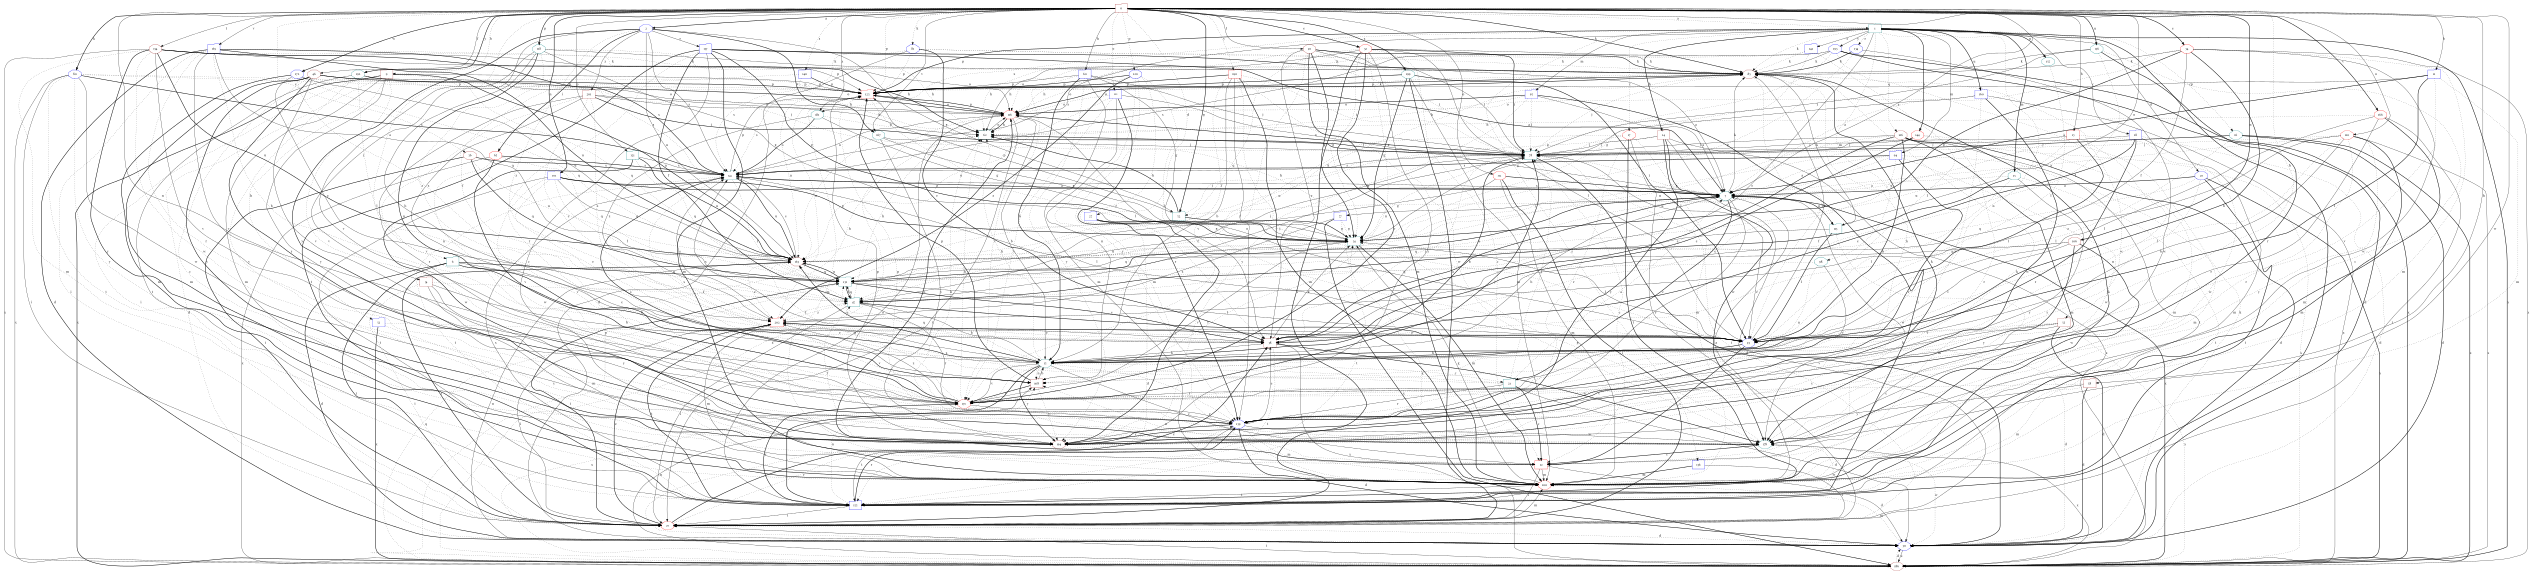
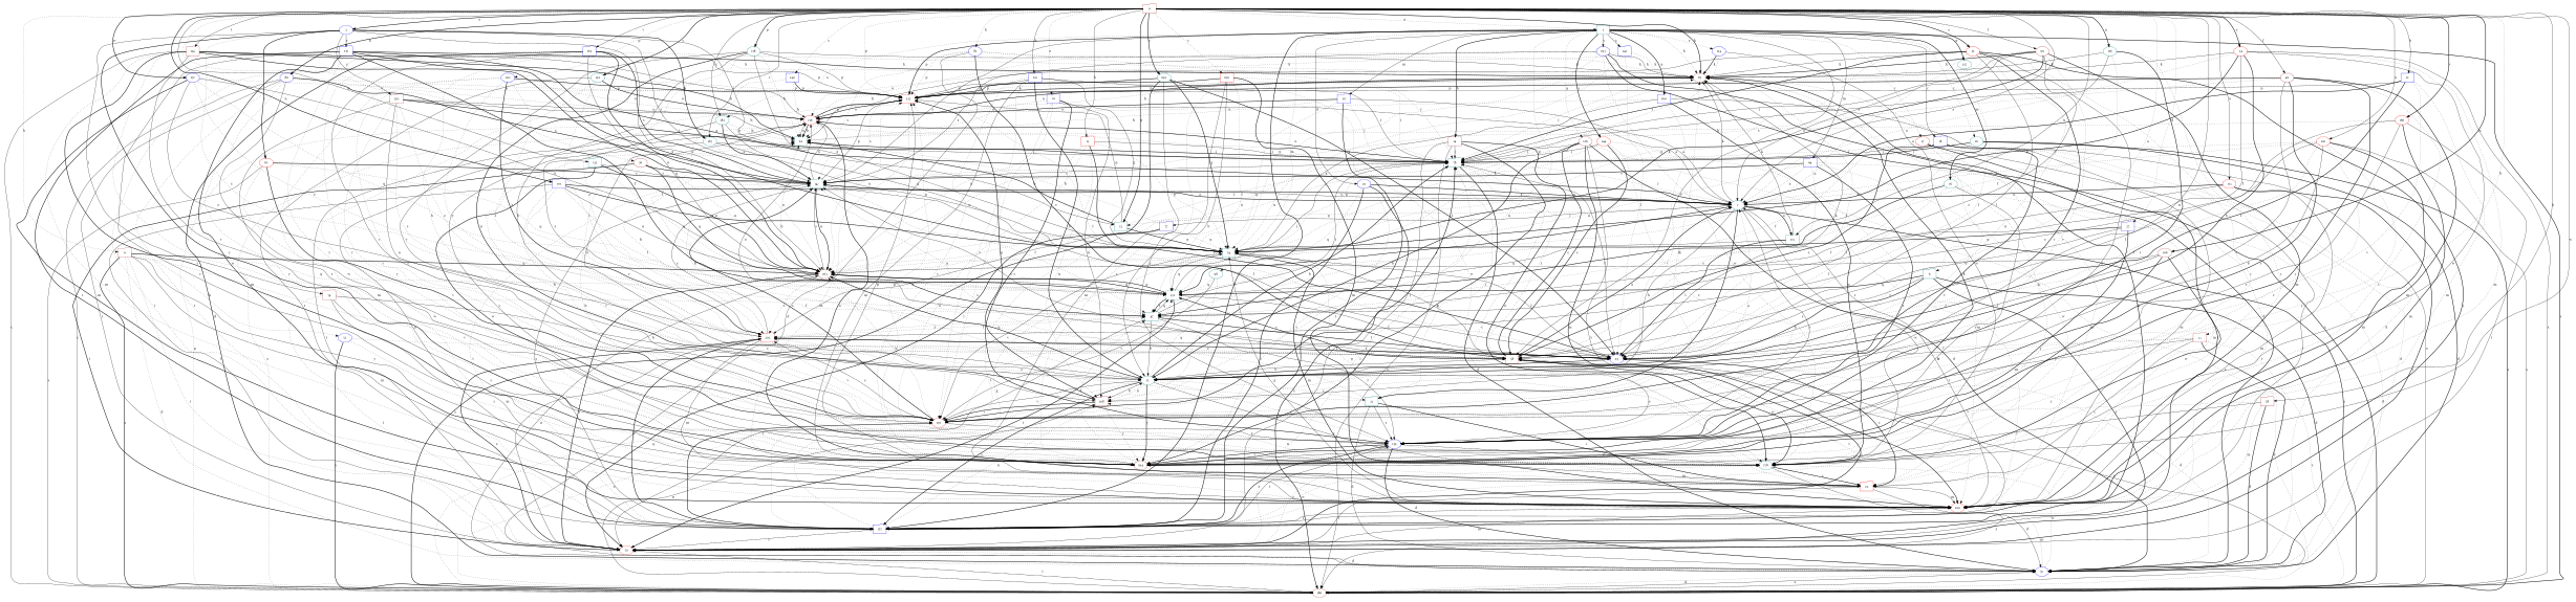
  strict digraph {
    fontname="Playfair Display"
    node [color=blue fontname="Playfair Display" shape=octagon]
    edge [fontname="Playfair Display" style=dotted]
    0 [color=brown shape=folder]
    1 [color=teal shape=folder]
    2
    6 [color=teal shape=folder]
    7 [color=teal]
    9 [color=brown shape=folder]
    11 [shape=folder]
    13 [color=red shape=folder]
    n9 [label=27 shape=folder]
    32 [color=red]
    34 [color=red]
    36 [color=brown]
    46 [color=brown]
    52 [color=teal shape=folder]
    55 [color=brown shape=folder]
    58 [color=brown shape=folder]
    60 [shape=folder]
    80
    81
    85 [color=brown]
    90 [color=brown]
    101 [shape=folder]
    106 [color=brown]
    108 [color=brown shape=folder]
    110 [color=red]
    111 [shape=folder]
    113 [color=red]
    115 [color=teal shape=folder]
    118 [color=teal]
    120
    121 [color=teal shape=folder]
    123 [color=red shape=folder]
    140 [shape=folder]
-   154 [color=brown]
+   154 [color=brown shape=folder]
    156 [color=teal]
    165 [shape=folder]
    166 [color=red]
    167 [color=teal]
    172
    178 [color=teal]
    181 [color=teal]
    190 [color=red shape=folder]
    192 [color=teal]
    199 [color=teal]
    14 [color=brown shape=folder]
    16 [color=teal]
    17 [color=red]
    18 [shape=folder]
    29
    n50 [color=brown label=38 shape=folder]
    94 [shape=folder]
    95 [shape=folder]
    97 [color=teal]
    98 [color=teal]
    126 [color=brown]
    134
-   136 [shape=folder]
    142 [shape=folder]
    144 [color=red]
    147 [color=teal shape=folder]
    155 [shape=folder]
    157 [color=teal]
    160 [shape=folder]
    186 [color=brown]
    193
    65 [color=red]
    74 [color=brown shape=folder]
    137 [shape=folder]
    163 [color=brown]
    194 [color=brown]
    201 [color=brown shape=folder]
    202 [color=red shape=folder]
    15 [color=teal]
    30
    70 [color=red]
    132 [color=teal shape=folder]
    21 [color=teal shape=folder]
    77 [shape=folder]
    78 [color=teal shape=folder]
    139
-   53 [shape=folder]
+   53
    100 [color=red]
    170 [color=red]
    93
    54 [color=teal shape=folder]
    22 [color=red shape=folder]
    62 [color=teal shape=folder]
    47 [color=teal shape=folder]
    116 [color=red]
    0 -> 1 [label=a]
    0 -> 2 [label=a style=bold]
    0 -> 6 [label=a]
    0 -> 7 [label=a style=solid]
    0 -> 9 [label=b]
    0 -> 11 [label=b style=solid]
    0 -> 13 [label=b style=solid]
    0 -> n9 [label=d]
    0 -> 32 [label=e style=bold]
    0 -> 34 [label=e style=bold]
    0 -> 36 [label=e]
    0 -> 46 [label=f style=solid]
    0 -> 52 [label=g style=bold]
    0 -> 55 [label=h]
    0 -> 58 [label=h style=solid]
    0 -> 60 [label=h style=solid]
    0 -> 80 [label=k style=bold]
    0 -> 81 [label=k]
    0 -> 85 [label=k style=bold]
    0 -> 90 [label=l style=solid]
    0 -> 101 [label=n style=bold]
    0 -> 106 [label=n style=bold]
    0 -> 108 [label=n style=solid]
    0 -> 110 [label=o style=solid]
    0 -> 111 [label=o]
    0 -> 113 [label=o style=solid]
    0 -> 115 [label=o style=solid]
    0 -> 118 [label=p style=bold]
    0 -> 120 [label=p]
    0 -> 121 [label=p style=solid]
    0 -> 123 [label=p]
    0 -> 140 [label=s]
    0 -> 154 [label=t style=solid]
    0 -> 156 [label=u style=bold]
    0 -> 165 [label=v style=solid]
    0 -> 166 [label=v style=bold]
    0 -> 167 [label=v style=solid]
    0 -> 172 [label=w style=bold]
    0 -> 178 [label=w style=solid]
    0 -> 181 [label=x style=solid]
    0 -> 190 [label=y]
    0 -> 192 [label=y style=bold]
    0 -> 199 [label=z style=bold]
    1 -> 85 [label=k]
    1 -> 108 [label=n]
    1 -> 123 [label=p style=bold]
    1 -> 181 [label=x]
    1 -> 14 [label=b style=bold]
    1 -> 16 [label=c]
    1 -> 17 [label=c]
    1 -> 18 [label=c style=solid]
    1 -> 29 [label=d style=solid]
    1 -> n50 [label=e style=solid]
    1 -> 94 [label=m style=solid]
    1 -> 95 [label=m style=solid]
    1 -> 97 [label=m style=bold]
    1 -> 98 [label=m]
    1 -> 126 [label=q]
    1 -> 134 [label=r]
-   1 -> 136 [label=r]
    1 -> 142 [label=s style=solid]
    1 -> 144 [label=s style=bold]
    1 -> 147 [label=s style=solid]
    1 -> 155 [label=t style=bold]
    1 -> 157 [label=u style=bold]
    1 -> 160 [label=u style=bold]
    1 -> 186 [label=x style=bold]
    1 -> 193 [label=y style=solid]
    2 -> 52 [label=g style=solid]
    2 -> 167 [label=v style=bold]
    2 -> 147 [label=s style=solid]
    2 -> 65 [label=i style=bold]
    2 -> 74 [label=j style=solid]
    2 -> 137 [label=r style=solid]
    2 -> 163 [label=u style=solid]
    2 -> 194 [label=y style=bold]
    2 -> 201 [label=z style=solid]
    2 -> 202 [label=z]
    6 -> n50 [label=e style=solid]
    6 -> 15 [label=b style=bold]
    6 -> 30 [label=d style=bold]
    6 -> 70 [label=i style=bold]
    6 -> 132 [label=q style=bold]
    7 -> 52 [label=g]
    7 -> 85 [label=k style=solid]
    7 -> 115 [label=o style=bold]
    7 -> 178 [label=w style=solid]
    7 -> 147 [label=s style=solid]
    7 -> 186 [label=x style=bold]
    7 -> 15 [label=b style=solid]
    7 -> 21 [label=c style=bold]
    7 -> 77 [label=j style=solid]
    7 -> 78 [label=j]
    7 -> 139 [label=r style=solid]
-   9 -> 123 [label=p style=solid]
+   118 -> 123 [label=p style=solid]
    9 -> 186 [label=x style=bold]
    9 -> 163 [label=u style=bold]
    9 -> 194 [label=y style=solid]
    9 -> 30 [label=d]
    9 -> 70 [label=i]
    9 -> 132 [label=q]
    9 -> 53 [label=h]
    9 -> 100 [label=m style=solid]
    9 -> 170 [label=v]
    11 -> 7 [label=a style=bold]
    11 -> 123 [label=p style=solid]
    11 -> 100 [label=m]
    11 -> 170 [label=v]
    11 -> 93 [label=l style=bold]
    13 -> 108 [label=n]
    13 -> 178 [label=w]
    13 -> 163 [label=u]
    13 -> 78 [label=j style=solid]
    13 -> 93 [label=l style=bold]
    13 -> 54 [label=g]
    n9 -> n50 [label=e style=solid]
    n9 -> 194 [label=y style=bold]
    n9 -> 30 [label=d]
    n9 -> 54 [label=g style=bold]
    32 -> 85 [label=k style=solid]
    32 -> 108 [label=n]
    32 -> 194 [label=y style=solid]
    32 -> 70 [label=i style=bold]
    32 -> 132 [label=q]
    32 -> 78 [label=j style=bold]
    32 -> 170 [label=v style=bold]
    32 -> 93 [label=l style=solid]
    32 -> 54 [label=g]
    32 -> 22 [label=c]
    32 -> 62 [label=h style=solid]
    34 -> 7 [label=a]
    34 -> 85 [label=k style=solid]
    34 -> 178 [label=w style=solid]
    34 -> 186 [label=x style=solid]
    34 -> 15 [label=b style=bold]
    34 -> 100 [label=m]
    34 -> 54 [label=g style=bold]
    34 -> 47 [label=f style=solid]
    36 -> 147 [label=s style=bold]
    36 -> 163 [label=u]
    36 -> 70 [label=i style=bold]
    36 -> 132 [label=q style=bold]
    46 -> 123 [label=p style=bold]
    46 -> 147 [label=s]
    46 -> 194 [label=y style=bold]
    46 -> 139 [label=r style=bold]
    46 -> 100 [label=m style=bold]
    46 -> 170 [label=v style=solid]
    46 -> 22 [label=c]
-   46 -> 116 [label=o style=solid]
    52 -> 123 [label=p style=solid]
    52 -> 78 [label=j]
    52 -> 54 [label=g style=bold]
    52 -> 62 [label=h style=bold]
    55 -> 186 [label=x]
    55 -> 194 [label=y]
    55 -> 15 [label=b]
    55 -> 30 [label=d style=bold]
    55 -> 170 [label=v style=solid]
    55 -> 93 [label=l]
    55 -> 22 [label=c style=solid]
    58 -> 194 [label=y style=solid]
    58 -> 30 [label=d style=bold]
    58 -> 100 [label=m]
    58 -> 170 [label=v]
    60 -> 123 [label=p style=solid]
    60 -> 194 [label=y]
    60 -> 15 [label=b style=bold]
    60 -> 78 [label=j style=solid]
    60 -> 100 [label=m style=solid]
    60 -> 170 [label=v]
    60 -> 54 [label=g style=solid]
    80 -> 123 [label=p]
    80 -> 178 [label=w style=solid]
    80 -> 147 [label=s style=bold]
    80 -> 155 [label=t]
    80 -> 186 [label=x style=solid]
    80 -> 194 [label=y]
    80 -> 70 [label=i style=solid]
    80 -> 78 [label=j]
    81 -> 85 [label=k]
    81 -> 123 [label=p]
    81 -> n50 [label=e style=bold]
    81 -> 147 [label=s]
    81 -> 30 [label=d style=solid]
    81 -> 78 [label=j]
    85 -> 123 [label=p style=bold]
    85 -> 78 [label=j]
    85 -> 93 [label=l]
    85 -> 116 [label=o style=bold]
    90 -> 7 [label=a style=solid]
    90 -> 85 [label=k style=bold]
    90 -> n50 [label=e style=solid]
    90 -> 78 [label=j style=solid]
    90 -> 100 [label=m style=bold]
    90 -> 170 [label=v]
    90 -> 54 [label=g style=bold]
    90 -> 62 [label=h]
    101 -> 7 [label=a style=bold]
    101 -> n50 [label=e]
    101 -> 155 [label=t style=solid]
    101 -> 163 [label=u style=solid]
    101 -> 170 [label=v]
    101 -> 54 [label=g style=bold]
    101 -> 47 [label=f]
    106 -> 178 [label=w style=bold]
    106 -> n50 [label=e]
    106 -> 163 [label=u style=solid]
    106 -> 194 [label=y style=bold]
    106 -> 93 [label=l style=solid]
    108 -> 123 [label=p style=bold]
    108 -> 194 [label=y]
    108 -> 15 [label=b style=solid]
    108 -> 170 [label=v style=bold]
    110 -> 7 [label=a]
    110 -> 186 [label=x style=solid]
    110 -> 194 [label=y]
    110 -> 202 [label=z style=solid]
    110 -> 15 [label=b style=solid]
    110 -> 78 [label=j]
    110 -> 139 [label=r]
    110 -> 100 [label=m style=bold]
    110 -> 93 [label=l]
    111 -> 7 [label=a style=solid]
    111 -> 108 [label=n style=solid]
    111 -> 163 [label=u]
    111 -> 139 [label=r style=bold]
    111 -> 170 [label=v]
    111 -> 116 [label=o]
    113 -> 7 [label=a style=bold]
    113 -> 70 [label=i style=bold]
    113 -> 100 [label=m style=solid]
    113 -> 47 [label=f style=solid]
    115 -> 85 [label=k style=solid]
    115 -> 132 [label=q style=solid]
    115 -> 100 [label=m]
    115 -> 93 [label=l style=bold]
    118 -> 85 [label=k style=solid]
    118 -> 108 [label=n style=bold]
    118 -> 202 [label=z]
    118 -> 15 [label=b style=solid]
    118 -> 170 [label=v style=solid]
    118 -> 54 [label=g style=solid]
    118 -> 62 [label=h]
    120 -> 123 [label=p style=bold]
    120 -> n50 [label=e]
    120 -> 202 [label=z style=bold]
    120 -> 139 [label=r]
    120 -> 100 [label=m]
    120 -> 93 [label=l]
    120 -> 116 [label=o]
    121 -> 178 [label=w style=bold]
    121 -> 147 [label=s style=solid]
    121 -> 163 [label=u style=bold]
    121 -> 132 [label=q]
    123 -> 85 [label=k]
    123 -> 147 [label=s]
    123 -> 163 [label=u]
    123 -> 100 [label=m]
    123 -> 93 [label=l]
    123 -> 116 [label=o style=bold]
    140 -> 123 [label=p style=bold]
    140 -> 62 [label=h]
    140 -> 47 [label=f]
    154 -> 85 [label=k]
    154 -> 123 [label=p style=solid]
    154 -> 178 [label=w]
    154 -> 186 [label=x style=solid]
    154 -> 163 [label=u style=bold]
    154 -> 194 [label=y style=bold]
    154 -> 100 [label=m]
    154 -> 170 [label=v style=solid]
    154 -> 62 [label=h style=bold]
    154 -> 116 [label=o style=solid]
    156 -> 85 [label=k style=solid]
    156 -> 78 [label=j style=solid]
    156 -> 139 [label=r style=bold]
    156 -> 22 [label=c]
    156 -> 47 [label=f]
    165 -> 85 [label=k]
    165 -> 147 [label=s style=bold]
    165 -> 163 [label=u style=bold]
    165 -> 15 [label=b]
    165 -> 30 [label=d style=bold]
    165 -> 70 [label=i]
    165 -> 132 [label=q style=solid]
    165 -> 139 [label=r]
    165 -> 170 [label=v style=solid]
    166 -> 70 [label=i style=solid]
    166 -> 139 [label=r style=solid]
    166 -> 100 [label=m style=bold]
    166 -> 93 [label=l style=solid]
    166 -> 62 [label=h]
    167 -> 163 [label=u]
    167 -> 194 [label=y style=solid]
    167 -> 78 [label=j style=solid]
    167 -> 54 [label=g style=solid]
    172 -> 123 [label=p]
    172 -> 163 [label=u style=solid]
    172 -> 202 [label=z style=solid]
    172 -> 132 [label=q]
    172 -> 100 [label=m style=bold]
    172 -> 47 [label=z]
    178 -> 123 [label=p]
    178 -> 186 [label=x style=solid]
    178 -> 54 [label=g]
    178 -> 22 [label=c style=bold]
    178 -> 62 [label=h]
    181 -> 147 [label=s style=bold]
    181 -> 202 [label=z style=solid]
    181 -> 54 [label=g style=solid]
    181 -> 62 [label=h]
    190 -> 123 [label=p style=bold]
    190 -> 178 [label=w]
    190 -> 194 [label=y]
    190 -> 15 [label=b style=solid]
    190 -> 78 [label=j]
    190 -> 139 [label=r style=solid]
    190 -> 100 [label=m style=bold]
    190 -> 47 [label=f]
    192 -> 123 [label=p]
    192 -> 155 [label=t style=solid]
    192 -> 194 [label=y]
    192 -> 93 [label=l]
    192 -> 116 [label=o style=bold]
    199 -> 123 [label=p style=bold]
    199 -> 70 [label=i style=bold]
    199 -> 100 [label=m style=solid]
    199 -> 93 [label=l style=bold]
    199 -> 54 [label=g style=bold]
    14 -> 178 [label=w style=bold]
    14 -> 186 [label=x style=solid]
    14 -> 163 [label=u]
    14 -> 194 [label=y style=bold]
    14 -> 70 [label=i style=solid]
    14 -> 78 [label=j style=solid]
    16 -> 186 [label=x style=bold]
    16 -> 30 [label=d style=bold]
    16 -> 78 [label=j style=bold]
    16 -> 93 [label=l]
    17 -> 155 [label=t style=bold]
    17 -> 70 [label=i style=solid]
    17 -> 78 [label=j]
    17 -> 139 [label=r]
    17 -> 100 [label=m]
    17 -> 47 [label=f]
    18 -> n50 [label=e style=bold]
    18 -> 30 [label=d]
    18 -> 78 [label=j style=solid]
    18 -> 139 [label=r style=bold]
    18 -> 100 [label=m style=solid]
    29 -> 7 [label=a style=bold]
    29 -> 155 [label=t style=bold]
    29 -> 186 [label=x style=bold]
    29 -> 194 [label=y]
    29 -> 132 [label=q]
    n50 -> 7 [label=a style=bold]
    n50 -> 178 [label=w style=bold]
    n50 -> 147 [label=s style=solid]
    n50 -> 155 [label=t]
    n50 -> 186 [label=x style=solid]
    n50 -> 15 [label=b style=solid]
    n50 -> 78 [label=j]
    n50 -> 54 [label=g style=solid]
    94 -> 7 [label=a]
    94 -> 178 [label=w]
    94 -> n50 [label=e]
    94 -> 147 [label=s style=bold]
    94 -> 163 [label=u]
    94 -> 139 [label=r style=bold]
    94 -> 100 [label=m]
    95 -> 7 [label=a style=solid]
    95 -> 155 [label=t style=bold]
    95 -> 132 [label=q]
    95 -> 78 [label=j]
    95 -> 62 [label=h]
    95 -> 116 [label=o style=bold]
    97 -> 7 [label=a]
    97 -> 155 [label=t]
    97 -> 194 [label=y style=solid]
    97 -> 93 [label=l]
    97 -> 47 [label=f style=bold]
    98 -> 108 [label=n]
    98 -> 132 [label=q]
    98 -> 170 [label=v style=solid]
    126 -> n50 [label=e style=bold]
    126 -> 155 [label=t style=solid]
    126 -> 186 [label=x]
    126 -> 163 [label=u]
    126 -> 15 [label=b style=bold]
    126 -> 30 [label=d style=bold]
    126 -> 78 [label=j style=solid]
    126 -> 100 [label=m style=bold]
    134 -> 85 [label=k style=bold]
    134 -> 178 [label=w style=solid]
    134 -> 54 [label=g]
-   136 -> 70 [label=i style=solid]
-   136 -> 100 [label=m style=bold]
    142 -> 85 [label=k]
    142 -> 93 [label=l]
    142 -> 54 [label=g]
    142 -> 116 [label=o]
    144 -> n50 [label=e style=bold]
    144 -> 78 [label=j style=solid]
    144 -> 139 [label=r]
    144 -> 100 [label=m]
    144 -> 54 [label=g]
    147 -> 7 [label=a style=bold]
    147 -> 123 [label=p style=solid]
    147 -> 155 [label=t]
    147 -> 163 [label=u style=bold]
    147 -> 93 [label=l style=solid]
    147 -> 47 [label=f]
    147 -> 116 [label=o style=solid]
    155 -> 85 [label=k style=bold]
    155 -> 108 [label=n]
    155 -> 178 [label=w]
    155 -> 147 [label=s style=solid]
    155 -> 70 [label=i style=solid]
    155 -> 139 [label=r style=bold]
    155 -> 170 [label=v style=bold]
    155 -> 54 [label=g]
    155 -> 116 [label=o style=solid]
    157 -> 93 [label=l]
    160 -> 178 [label=w style=bold]
    160 -> 186 [label=x style=solid]
    160 -> 170 [label=v]
    160 -> 54 [label=g style=solid]
    160 -> 116 [label=o]
    186 -> 108 [label=n style=solid]
    186 -> 123 [label=p]
    186 -> 30 [label=d]
    186 -> 70 [label=i style=solid]
    186 -> 132 [label=q]
    193 -> 85 [label=k style=solid]
    193 -> 178 [label=w]
    193 -> 147 [label=s style=solid]
    193 -> 186 [label=x style=bold]
    193 -> 30 [label=d style=bold]
    193 -> 54 [label=g]
    193 -> 62 [label=h]
    65 -> 178 [label=w]
    65 -> 147 [label=s style=bold]
    65 -> 186 [label=x style=solid]
    65 -> 132 [label=q]
    65 -> 170 [label=v style=bold]
    74 -> 194 [label=y style=solid]
    74 -> 15 [label=b style=solid]
    74 -> 70 [label=i]
    74 -> 100 [label=m style=solid]
    74 -> 47 [label=f]
    137 -> 7 [label=a style=bold]
    137 -> 85 [label=k style=bold]
    137 -> 155 [label=t style=bold]
    137 -> 139 [label=r]
    137 -> 100 [label=m style=bold]
    137 -> 54 [label=g style=bold]
    137 -> 22 [label=c style=solid]
    137 -> 47 [label=f style=bold]
    163 -> 85 [label=k]
    163 -> 147 [label=s style=solid]
    163 -> 202 [label=z]
    163 -> 70 [label=i style=bold]
    163 -> 132 [label=q style=bold]
    194 -> 85 [label=k style=bold]
    194 -> 123 [label=p style=solid]
    194 -> 47 [label=f]
    201 -> 108 [label=n style=solid]
    201 -> n50 [label=e]
    201 -> 202 [label=z]
    201 -> 78 [label=j style=bold]
    201 -> 139 [label=r style=solid]
    201 -> 170 [label=v]
    201 -> 62 [label=h style=solid]
    201 -> 116 [label=o style=solid]
    202 -> n50 [label=e]
    202 -> 147 [label=s style=solid]
    202 -> 155 [label=t style=bold]
    202 -> 70 [label=i style=solid]
    202 -> 100 [label=m style=solid]
    202 -> 170 [label=v]
    202 -> 93 [label=l style=bold]
    202 -> 62 [label=h]
    202 -> 47 [label=f]
    15 -> 108 [label=n]
    15 -> 155 [label=t style=bold]
    15 -> 186 [label=x]
    15 -> 163 [label=u style=bold]
    15 -> 194 [label=y style=bold]
    15 -> 132 [label=q]
    15 -> 21 [label=c]
    15 -> 139 [label=r]
    15 -> 170 [label=v style=solid]
    15 -> 22 [label=c style=solid]
    15 -> 62 [label=h]
    30 -> 85 [label=k]
    30 -> 178 [label=w]
    30 -> 186 [label=x style=solid]
    30 -> 163 [label=u style=solid]
    30 -> 100 [label=m]
    70 -> n50 [label=e style=bold]
    70 -> 202 [label=z style=bold]
    70 -> 30 [label=d]
    70 -> 139 [label=r]
    70 -> 100 [label=m style=solid]
    132 -> 7 [label=a style=bold]
    132 -> n50 [label=e style=bold]
    132 -> 163 [label=u style=bold]
    132 -> 70 [label=i style=bold]
    132 -> 78 [label=j style=solid]
    132 -> 93 [label=l style=solid]
    132 -> 47 [label=f style=bold]
    21 -> 7 [label=a]
    21 -> 147 [label=s]
    21 -> 202 [label=z]
    21 -> 30 [label=d style=solid]
    21 -> 78 [label=j]
    21 -> 139 [label=r style=solid]
    21 -> 22 [label=c style=bold]
    77 -> 155 [label=t]
    77 -> 186 [label=x style=bold]
    77 -> 202 [label=z style=solid]
    77 -> 54 [label=g]
    77 -> 62 [label=h]
    78 -> 147 [label=s style=solid]
-   78 -> 15 [label=b style=bold]
+   15 -> 78 [label=b style=bold]
    78 -> 30 [label=d style=bold]
    78 -> 70 [label=i]
    78 -> 93 [label=l style=solid]
    78 -> 22 [label=c]
    78 -> 116 [label=o style=bold]
    139 -> 178 [label=w style=solid]
    139 -> n50 [label=e style=solid]
    139 -> 155 [label=t style=solid]
    139 -> 194 [label=y style=bold]
    139 -> 30 [label=d style=bold]
    139 -> 100 [label=m]
    53 -> n50 [label=e]
    53 -> 186 [label=x style=bold]
    53 -> 194 [label=y]
    100 -> 7 [label=a style=solid]
    100 -> 155 [label=t style=solid]
    100 -> 54 [label=g style=solid]
    170 -> 85 [label=k]
    170 -> 147 [label=s style=bold]
    170 -> 163 [label=u]
    170 -> 202 [label=z style=solid]
    170 -> 78 [label=j style=bold]
    170 -> 139 [label=r style=solid]
    170 -> 62 [label=h]
    93 -> 85 [label=k style=solid]
    93 -> 202 [label=z style=solid]
    93 -> 15 [label=b style=bold]
    93 -> 30 [label=d]
    93 -> 22 [label=c style=bold]
    93 -> 116 [label=o style=solid]
    54 -> 163 [label=u]
    54 -> 132 [label=q style=solid]
    54 -> 100 [label=m style=bold]
    54 -> 170 [label=v style=solid]
    54 -> 93 [label=l style=solid]
    22 -> 85 [label=k]
    22 -> 108 [label=n]
    22 -> 30 [label=d style=solid]
    22 -> 70 [label=i style=solid]
    22 -> 100 [label=m style=solid]
    22 -> 116 [label=o style=bold]
    62 -> 78 [label=j style=bold]
    62 -> 116 [label=o style=solid]
    47 -> 202 [label=z]
    47 -> 15 [label=b style=solid]
    47 -> 70 [label=i style=solid]
    47 -> 132 [label=q style=solid]
    47 -> 78 [label=j style=solid]
    47 -> 139 [label=r style=solid]
    47 -> 93 [label=l style=bold]
    47 -> 62 [label=h]
    116 -> 123 [label=p style=bold]
    116 -> 186 [label=x]
    116 -> 15 [label=b style=solid]
    116 -> 70 [label=i style=solid]
    116 -> 62 [label=h style=bold]
  }
